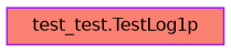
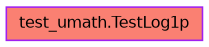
  digraph {
    rankdir=LR
-   n1 [color=purple fillcolor=salmon fontname=Helvetica fontsize=10 height=0.2 label="test_test.TestLog1p" shape=record style=filled width=0.4]
+   n1 [color=purple fillcolor=salmon fontname=Helvetica fontsize=10 height=0.2 label="test_umath.TestLog1p" shape=record style=filled width=0.4]
  }
